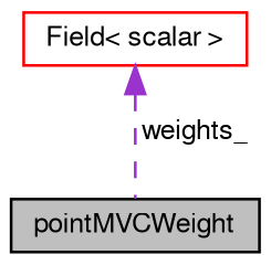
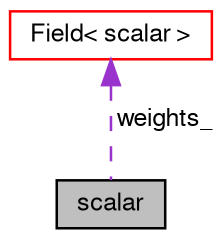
  digraph {
    node [fontname=FreeSans fontsize=10 shape=record]
-   n1 [color=black fillcolor=grey75 fontcolor=black height=0.2 label=pointMVCWeight style=filled width=0.4]
+   n1 [color=black fillcolor=grey75 fontcolor=black height=0.2 label=scalar style=filled width=0.4]
    n2 [color=red height=0.2 label="Field\< scalar \>" width=0.4]
    n2 -> n1 [color=darkorchid3 dir=back fontname=FreeSans fontsize=10 label=" weights_" labelfontname=FreeSans labelfontsize=10 style=dashed]
  }
